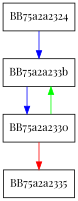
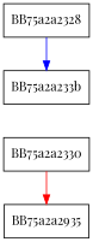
  digraph {
    fontname="Playfair Display"
    splines=ortho
    node [fontname="Playfair Display" shape=box]
    edge [color=blue fontname="Playfair Display"]
-   BB75a2a2324
+   BB75a2a2324 [label=BB75a2a2328]
    BB75a2a233b
    BB75a2a2330
-   BB75a2a2335
+   BB75a2a2335 [label=BB75a2a2935]
    BB75a2a2324 -> BB75a2a233b
-   BB75a2a233b -> BB75a2a2330
-   BB75a2a2330 -> BB75a2a233b [color=green]
    BB75a2a2330 -> BB75a2a2335 [color=red]
  }
